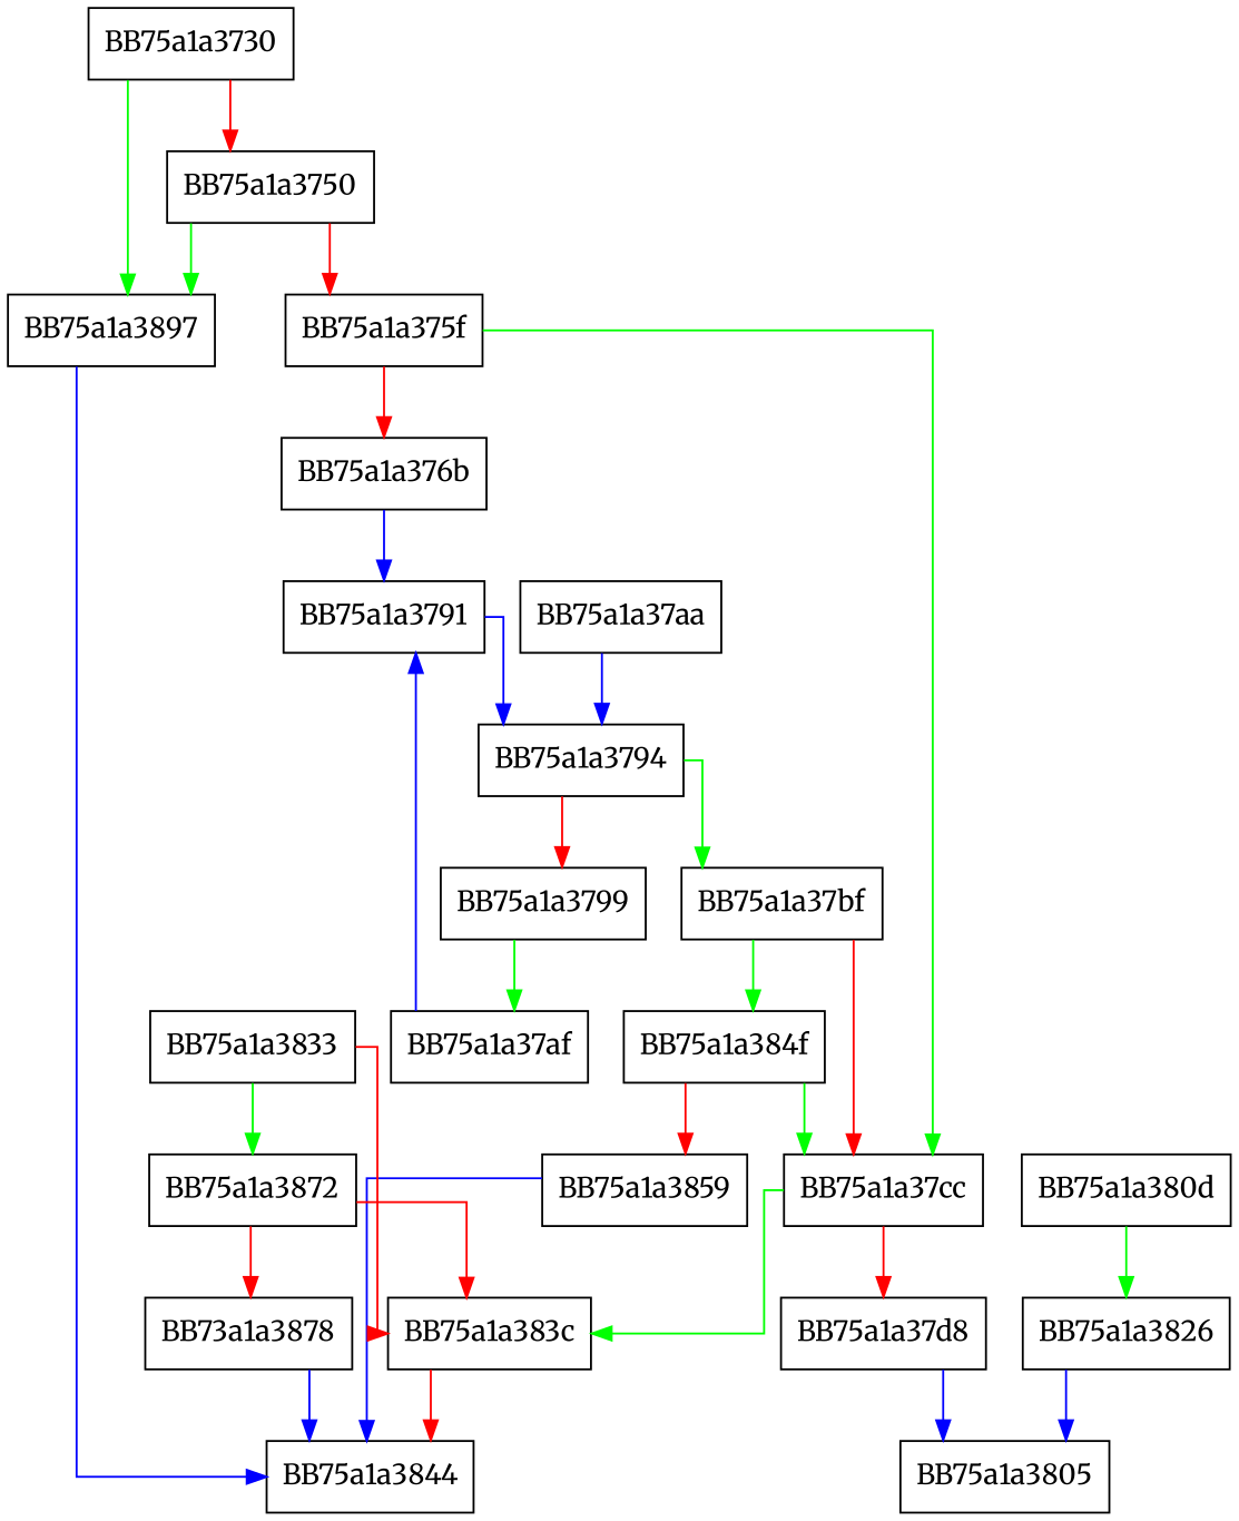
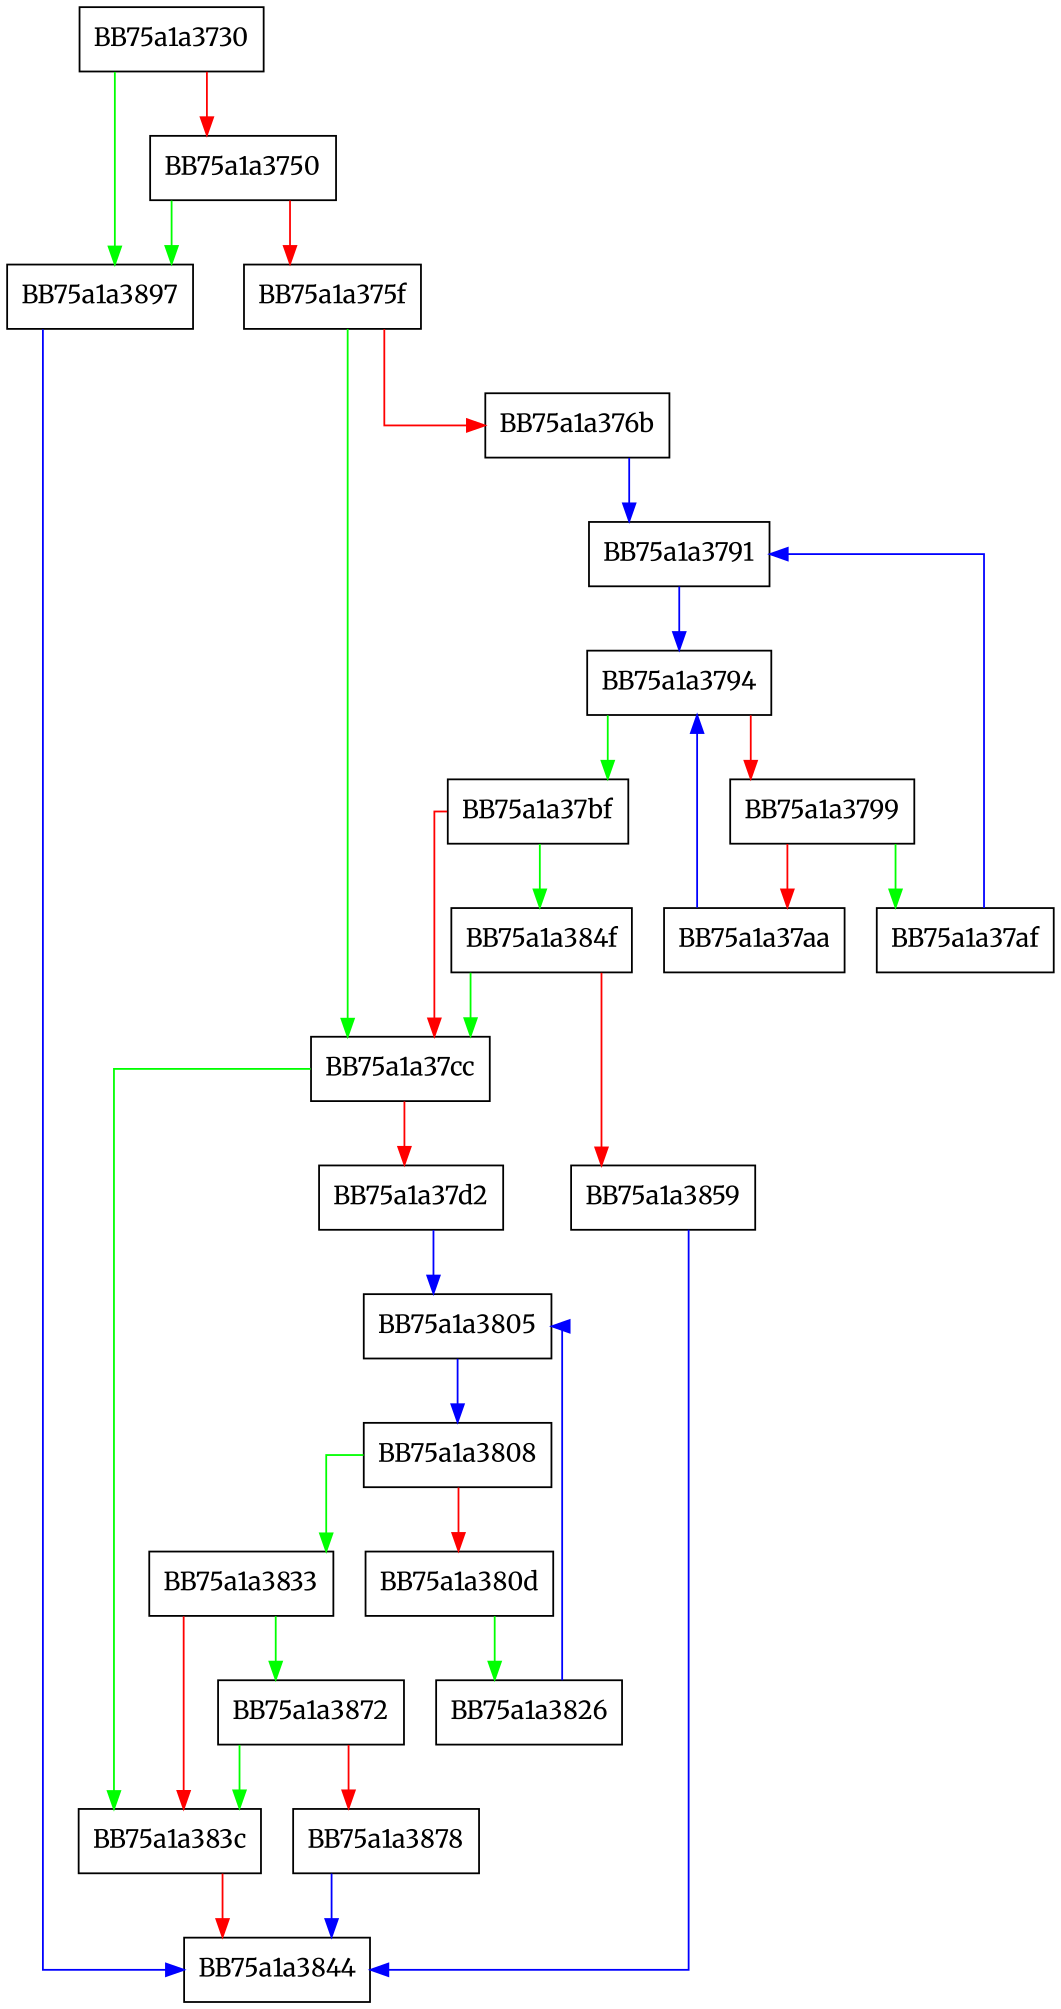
  digraph {
    fontname=Merriweather
    splines=ortho
    node [fontname=Merriweather shape=box]
    edge [color=green fontname=Merriweather]
    BB75a1a3730
    BB75a1a3897
    BB75a1a3750
    BB75a1a3844
    BB75a1a375f
    BB75a1a37cc
    BB75a1a376b
    BB75a1a383c
-   BB75a1a37d8
+   BB75a1a37d8 [label=BB75a1a37d2]
    BB75a1a3791
    BB75a1a3805
    BB75a1a3794
    BB75a1a37bf
    BB75a1a3799
    BB75a1a384f
    BB75a1a37af
    BB75a1a37aa
    BB75a1a3859
+   BB75a1a3808
    BB75a1a3833
    BB75a1a380d
    BB75a1a3872
    BB75a1a3826
-   BB75a1a3878 [label=BB73a1a3878]
+   BB75a1a3878
    BB75a1a3730 -> BB75a1a3897
    BB75a1a3730 -> BB75a1a3750 [color=red]
    BB75a1a3897 -> BB75a1a3844 [color=blue]
    BB75a1a3750 -> BB75a1a3897
    BB75a1a3750 -> BB75a1a375f [color=red]
    BB75a1a375f -> BB75a1a37cc
    BB75a1a375f -> BB75a1a376b [color=red]
    BB75a1a37cc -> BB75a1a383c
    BB75a1a37cc -> BB75a1a37d8 [color=red]
    BB75a1a376b -> BB75a1a3791 [color=blue]
    BB75a1a383c -> BB75a1a3844 [color=red]
    BB75a1a37d8 -> BB75a1a3805 [color=blue]
    BB75a1a3791 -> BB75a1a3794 [color=blue]
+   BB75a1a3805 -> BB75a1a3808 [color=blue]
    BB75a1a3794 -> BB75a1a37bf
    BB75a1a3794 -> BB75a1a3799 [color=red]
    BB75a1a37bf -> BB75a1a37cc [color=red]
    BB75a1a37bf -> BB75a1a384f
    BB75a1a3799 -> BB75a1a37af
+   BB75a1a3799 -> BB75a1a37aa [color=red]
    BB75a1a384f -> BB75a1a37cc
    BB75a1a384f -> BB75a1a3859 [color=red]
    BB75a1a37af -> BB75a1a3791 [color=blue]
    BB75a1a37aa -> BB75a1a3794 [color=blue]
    BB75a1a3859 -> BB75a1a3844 [color=blue]
+   BB75a1a3808 -> BB75a1a3833
+   BB75a1a3808 -> BB75a1a380d [color=red]
    BB75a1a3833 -> BB75a1a383c [color=red]
    BB75a1a3833 -> BB75a1a3872
    BB75a1a380d -> BB75a1a3826
-   BB75a1a3872 -> BB75a1a383c [color=red]
+   BB75a1a3872 -> BB75a1a383c
    BB75a1a3872 -> BB75a1a3878 [color=red]
    BB75a1a3826 -> BB75a1a3805 [color=blue]
    BB75a1a3878 -> BB75a1a3844 [color=blue]
  }
